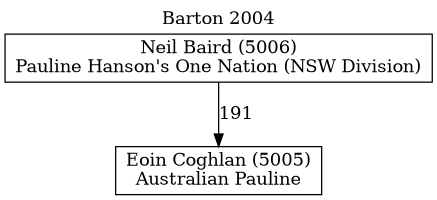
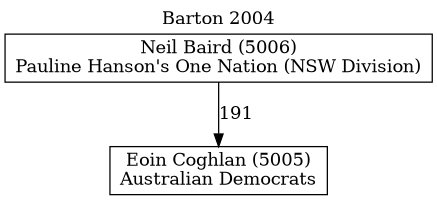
  digraph {
    label="Barton 2004"
    labelloc=t
    mclimit=10
    node [shape=box]
-   n1 [label="Eoin Coghlan (5005)\nAustralian Pauline"]
+   n1 [label="Eoin Coghlan (5005)\nAustralian Democrats"]
    n2 [label="Neil Baird (5006)\nPauline Hanson's One Nation (NSW Division)"]
    n2 -> n1 [label=191]
  }
